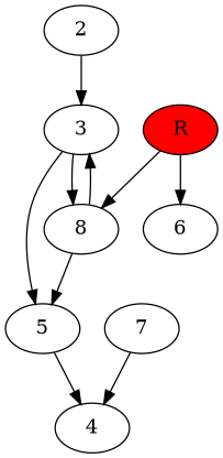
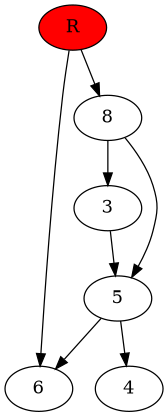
  digraph {
-   2
    3
    5
    4
    6
    8
-   7
    R [fillcolor="#ff0000" style=filled]
-   2 -> 3
    3 -> 5
-   3 -> 8
    5 -> 4
+   5 -> 6
    8 -> 3
    8 -> 5
-   7 -> 4
    R -> 6
    R -> 8
  }
